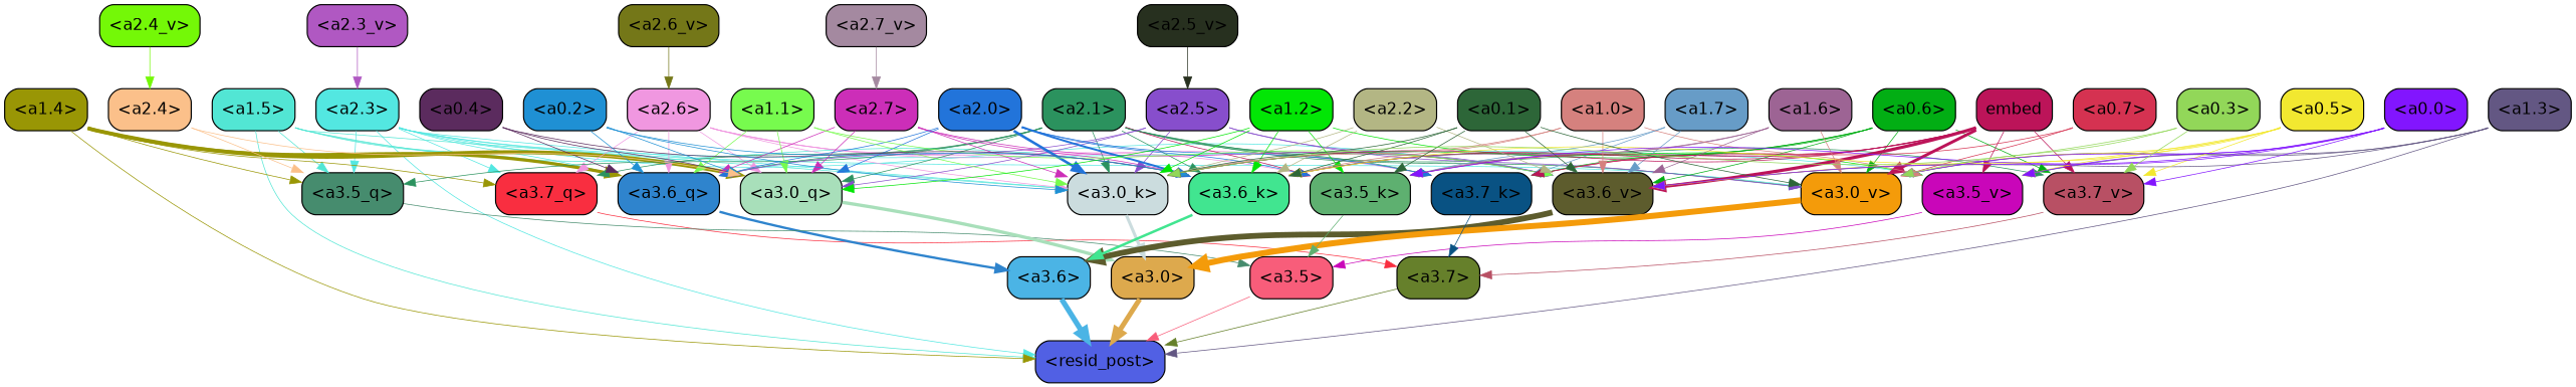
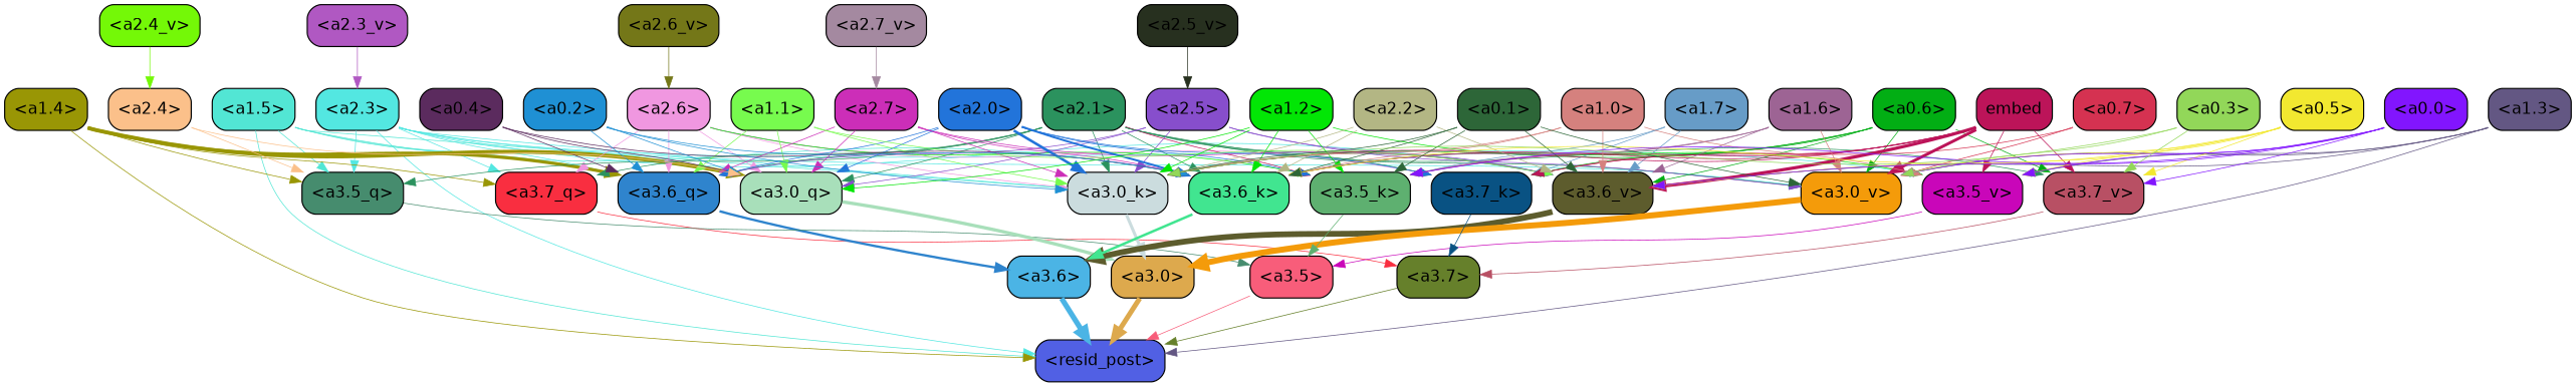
  strict digraph {
    splines=true
    node [color=black fontname=Helvetica shape=box style="filled, rounded"]
    edge [color="#2b925e" penwidth=0.6]
    "<a3.7>" [fillcolor="#66802b"]
    "<resid_post>" [fillcolor="#5160e4"]
    "<a3.6>" [fillcolor="#4bb4e5"]
    "<a3.5>" [fillcolor="#f85d7a"]
    "<a3.0>" [fillcolor="#dda94d"]
    "<a2.3>" [fillcolor="#53e7e1"]
    "<a3.7_q>" [fillcolor="#f92e40"]
    "<a3.6_q>" [fillcolor="#2f84cd"]
    "<a3.5_q>" [fillcolor="#468c6e"]
    "<a3.0_q>" [fillcolor="#a8dfba"]
    "<a3.0_k>" [fillcolor="#cbdcde"]
    "<a3.6_v>" [fillcolor="#5d5c2d"]
    "<a3.5_v>" [fillcolor="#c906b9"]
    "<a3.0_v>" [fillcolor="#f49b0a"]
    "<a1.5>" [fillcolor="#52e6d4"]
    "<a3.6_k>" [fillcolor="#41e590"]
    "<a1.4>" [fillcolor="#999605"]
    "<a1.3>" [fillcolor="#635783"]
    "<a3.7_k>" [fillcolor="#095283"]
    "<a3.5_k>" [fillcolor="#5eb070"]
    "<a3.7_v>" [fillcolor="#b85064"]
    "<a2.6>" [fillcolor="#f097e0"]
    "<a2.1>" [fillcolor="#2b925e"]
    "<a2.7>" [fillcolor="#cc2eb8"]
    "<a2.5>" [fillcolor="#874ecc"]
    "<a2.0>" [fillcolor="#2274da"]
    "<a1.1>" [fillcolor="#77fb4e"]
    "<a0.4>" [fillcolor="#5b2b5e"]
    "<a0.2>" [fillcolor="#1f90d4"]
    "<a2.4>" [fillcolor="#fbc08a"]
    "<a1.2>" [fillcolor="#02e605"]
    "<a1.7>" [fillcolor="#679cc7"]
    "<a0.7>" [fillcolor="#d53251"]
    "<a0.6>" [fillcolor="#02ae14"]
    embed [fillcolor="#bc1459"]
    "<a2.2>" [fillcolor="#b3b684"]
    "<a1.6>" [fillcolor="#9d6494"]
    "<a1.0>" [fillcolor="#d5817e"]
    "<a0.5>" [fillcolor="#f2e830"]
    "<a0.1>" [fillcolor="#2d6638"]
    "<a0.0>" [fillcolor="#8215fe"]
    "<a0.3>" [fillcolor="#92d759"]
    "<a2.7_v>" [fillcolor="#a489a0"]
    "<a2.6_v>" [fillcolor="#747718"]
    "<a2.5_v>" [fillcolor="#27301f"]
    "<a2.4_v>" [fillcolor="#74f807"]
    "<a2.3_v>" [fillcolor="#b058c2"]
    "<a3.7>" -> "<resid_post>" [color="#66802b" penwidth=0.6239100098609924]
    "<a3.6>" -> "<resid_post>" [color="#4bb4e5" penwidth=4.569062113761902]
    "<a3.5>" -> "<resid_post>" [color="#f85d7a"]
    "<a3.0>" -> "<resid_post>" [color="#dda94d" penwidth=4.283544182777405]
    "<a2.3>" -> "<resid_post>" [color="#53e7e1"]
    "<a2.3>" -> "<a3.7_q>" [color="#53e7e1"]
    "<a2.3>" -> "<a3.6_q>" [color="#53e7e1"]
    "<a2.3>" -> "<a3.5_q>" [color="#53e7e1"]
    "<a2.3>" -> "<a3.0_q>" [color="#53e7e1"]
    "<a2.3>" -> "<a3.0_k>" [color="#53e7e1"]
    "<a2.3>" -> "<a3.6_v>" [color="#53e7e1"]
    "<a2.3>" -> "<a3.5_v>" [color="#53e7e1"]
    "<a2.3>" -> "<a3.0_v>" [color="#53e7e1"]
    "<a3.7_q>" -> "<a3.7>" [color="#f92e40"]
    "<a3.6_q>" -> "<a3.6>" [color="#2f84cd" penwidth=2.0344843566417694]
    "<a3.5_q>" -> "<a3.5>" [color="#468c6e"]
    "<a3.0_q>" -> "<a3.0>" [color="#a8dfba" penwidth=2.863015294075012]
    "<a3.0_k>" -> "<a3.0>" [color="#cbdcde" penwidth=2.6323853135108948]
    "<a3.6_v>" -> "<a3.6>" [color="#5d5c2d" penwidth=4.972373723983765]
    "<a3.5_v>" -> "<a3.5>" [color="#c906b9"]
    "<a3.0_v>" -> "<a3.0>" [color="#f49b0a" penwidth=5.1638524532318115]
    "<a1.5>" -> "<resid_post>" [color="#52e6d4"]
    "<a1.5>" -> "<a3.6_q>" [color="#52e6d4"]
    "<a1.5>" -> "<a3.5_q>" [color="#52e6d4"]
    "<a1.5>" -> "<a3.0_q>" [color="#52e6d4"]
    "<a1.5>" -> "<a3.0_k>" [color="#52e6d4"]
    "<a1.5>" -> "<a3.6_k>" [color="#52e6d4"]
    "<a3.6_k>" -> "<a3.6>" [color="#41e590" penwidth=2.1770318150520325]
    "<a1.4>" -> "<resid_post>" [color="#999605"]
    "<a1.4>" -> "<a3.7_q>" [color="#999605"]
    "<a1.4>" -> "<a3.6_q>" [color="#999605" penwidth=2.7536282539367676]
    "<a1.4>" -> "<a3.5_q>" [color="#999605"]
    "<a1.4>" -> "<a3.0_q>" [color="#999605" penwidth=3.3369133472442627]
    "<a1.3>" -> "<resid_post>" [color="#635783"]
    "<a1.3>" -> "<a3.6_v>" [color="#635783"]
    "<a1.3>" -> "<a3.5_v>" [color="#635783"]
    "<a1.3>" -> "<a3.0_v>" [color="#635783"]
    "<a3.7_k>" -> "<a3.7>" [color="#095283"]
    "<a3.5_k>" -> "<a3.5>" [color="#5eb070"]
    "<a3.7_v>" -> "<a3.7>" [color="#b85064"]
    "<a2.6>" -> "<a3.7_q>" [color="#f097e0"]
    "<a2.6>" -> "<a3.6_q>" [color="#f097e0"]
    "<a2.6>" -> "<a3.0_q>" [color="#f097e0"]
    "<a2.6>" -> "<a3.0_k>" [color="#f097e0"]
    "<a2.6>" -> "<a3.6_k>" [color="#f097e0"]
    "<a2.6>" -> "<a3.7_k>" [color="#f097e0"]
-   "<a2.6>" -> "<a3.5_k>" [color="#f097e0"]
+   "<a2.6>" -> "<a3.5_k>" [color="#02e605"]
    "<a2.1>" -> "<a3.7_q>"
    "<a2.1>" -> "<a3.6_q>"
    "<a2.1>" -> "<a3.5_q>"
    "<a2.1>" -> "<a3.0_q>"
    "<a2.1>" -> "<a3.0_k>"
    "<a2.1>" -> "<a3.6_v>"
    "<a2.1>" -> "<a3.0_v>"
    "<a2.1>" -> "<a3.6_k>"
    "<a2.1>" -> "<a3.7_k>"
    "<a2.1>" -> "<a3.5_k>" [color="#bc1459"]
    "<a2.1>" -> "<a3.7_v>"
    "<a2.7>" -> "<a3.6_q>" [color="#cc2eb8"]
    "<a2.7>" -> "<a3.0_q>" [color="#cc2eb8"]
    "<a2.7>" -> "<a3.0_k>" [color="#cc2eb8"]
    "<a2.7>" -> "<a3.6_v>" [color="#cc2eb8"]
    "<a2.7>" -> "<a3.6_k>" [color="#cc2eb8"]
    "<a2.5>" -> "<a3.6_q>" [color="#874ecc"]
    "<a2.5>" -> "<a3.0_q>" [color="#874ecc"]
    "<a2.5>" -> "<a3.0_k>" [color="#874ecc"]
    "<a2.5>" -> "<a3.6_v>" [color="#874ecc"]
    "<a2.5>" -> "<a3.0_v>" [color="#874ecc"]
    "<a2.0>" -> "<a3.6_q>" [color="#2274da"]
    "<a2.0>" -> "<a3.0_q>" [color="#2274da"]
    "<a2.0>" -> "<a3.0_k>" [color="#2274da" penwidth=2.239806979894638]
    "<a2.0>" -> "<a3.6_k>" [color="#2274da" penwidth=1.7047871947288513]
    "<a2.0>" -> "<a3.7_k>" [color="#2274da"]
    "<a2.0>" -> "<a3.5_k>" [color="#2274da"]
    "<a1.1>" -> "<a3.6_q>" [color="#77fb4e"]
    "<a1.1>" -> "<a3.0_q>" [color="#77fb4e"]
    "<a1.1>" -> "<a3.0_k>" [color="#77fb4e"]
    "<a1.1>" -> "<a3.6_v>" [color="#77fb4e"]
    "<a0.4>" -> "<a3.6_q>" [color="#5b2b5e"]
    "<a0.4>" -> "<a3.0_q>" [color="#5b2b5e"]
    "<a0.4>" -> "<a3.6_k>" [color="#5b2b5e"]
    "<a0.2>" -> "<a3.6_q>" [color="#1f90d4"]
    "<a0.2>" -> "<a3.0_q>" [color="#1f90d4"]
    "<a0.2>" -> "<a3.0_k>" [color="#1f90d4"]
    "<a0.2>" -> "<a3.6_k>" [color="#1f90d4"]
    "<a2.4>" -> "<a3.5_q>" [color="#fbc08a"]
    "<a2.4>" -> "<a3.0_q>" [color="#fbc08a"]
    "<a1.2>" -> "<a3.0_q>" [color="#02e605"]
    "<a1.2>" -> "<a3.0_k>" [color="#02e605"]
    "<a1.2>" -> "<a3.5_v>" [color="#02e605"]
    "<a1.2>" -> "<a3.6_k>" [color="#02e605"]
    "<a1.2>" -> "<a3.5_k>" [color="#02e605"]
    "<a1.7>" -> "<a3.6_v>" [color="#679cc7"]
    "<a1.7>" -> "<a3.7_k>" [color="#679cc7"]
    "<a1.7>" -> "<a3.5_k>" [color="#679cc7"]
    "<a0.7>" -> "<a3.0_v>" [color="#d53251"]
    "<a0.7>" -> "<a3.7_k>" [color="#d53251"]
    "<a0.6>" -> "<a3.0_k>" [color="#02ae14"]
    "<a0.6>" -> "<a3.6_v>" [color="#02ae14"]
    "<a0.6>" -> "<a3.0_v>" [color="#02ae14"]
    "<a0.6>" -> "<a3.6_k>" [color="#02ae14"]
    "<a0.6>" -> "<a3.7_k>" [color="#02ae14"]
    "<a0.6>" -> "<a3.7_v>" [color="#02ae14"]
    embed -> "<a3.0_k>" [color="#bc1459"]
    embed -> "<a3.6_v>" [color="#bc1459" penwidth=2.7369276881217957]
    embed -> "<a3.5_v>" [color="#bc1459"]
    embed -> "<a3.0_v>" [color="#bc1459" penwidth=2.5778204202651978]
    embed -> "<a3.6_k>" [color="#bc1459"]
    embed -> "<a3.7_k>" [color="#bc1459"]
    embed -> "<a3.5_k>" [color="#bc1459"]
    embed -> "<a3.7_v>" [color="#bc1459"]
    "<a2.2>" -> "<a3.0_k>" [color="#b3b684"]
    "<a2.2>" -> "<a3.6_v>" [color="#b3b684"]
    "<a2.2>" -> "<a3.6_k>" [color="#b3b684"]
    "<a1.6>" -> "<a3.6_v>" [color="#9d6494"]
    "<a1.6>" -> "<a3.0_v>" [color="#d5817e"]
    "<a1.6>" -> "<a3.6_k>" [color="#9d6494"]
    "<a1.6>" -> "<a3.5_k>" [color="#9d6494"]
    "<a1.0>" -> "<a3.0_k>" [color="#d5817e"]
    "<a1.0>" -> "<a3.6_v>" [color="#d5817e"]
    "<a1.0>" -> "<a3.5_v>" [color="#d5817e"]
    "<a1.0>" -> "<a3.6_k>" [color="#d5817e"]
    "<a0.5>" -> "<a3.6_v>" [color="#f2e830"]
    "<a0.5>" -> "<a3.5_v>" [color="#f2e830"]
    "<a0.5>" -> "<a3.0_v>" [color="#f2e830"]
    "<a0.5>" -> "<a3.6_k>" [color="#f2e830"]
    "<a0.5>" -> "<a3.7_v>" [color="#f2e830"]
    "<a0.1>" -> "<a3.0_k>" [color="#2d6638"]
    "<a0.1>" -> "<a3.6_v>" [color="#2d6638"]
    "<a0.1>" -> "<a3.0_v>" [color="#2d6638"]
    "<a0.1>" -> "<a3.6_k>" [color="#2d6638"]
    "<a0.1>" -> "<a3.5_k>" [color="#2d6638"]
    "<a0.0>" -> "<a3.6_v>" [color="#8215fe"]
    "<a0.0>" -> "<a3.5_v>" [color="#8215fe"]
    "<a0.0>" -> "<a3.0_v>" [color="#8215fe"]
    "<a0.0>" -> "<a3.5_k>" [color="#8215fe"]
    "<a0.0>" -> "<a3.7_v>" [color="#8215fe"]
    "<a0.3>" -> "<a3.0_k>" [color="#92d759"]
    "<a0.3>" -> "<a3.0_v>" [color="#92d759"]
    "<a0.3>" -> "<a3.7_v>" [color="#92d759"]
    "<a2.7_v>" -> "<a2.7>" [color="#a489a0"]
    "<a2.6_v>" -> "<a2.6>" [color="#747718"]
    "<a2.5_v>" -> "<a2.5>" [color="#27301f"]
    "<a2.4_v>" -> "<a2.4>" [color="#74f807"]
    "<a2.3_v>" -> "<a2.3>" [color="#b058c2"]
  }
